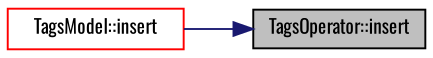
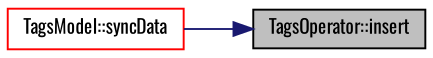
  digraph {
    rankdir=RL
    fontname=Oswald
    node [fontname=Oswald fontsize=10 shape=record style=filled]
    n1 [color=black fillcolor=grey75 fontcolor=black height=0.2 label="TagsOperator::insert" width=0.4]
-   n2 [color=red fillcolor=white height=0.2 label="TagsModel::insert" width=0.4]
+   n2 [color=red fillcolor=white height=0.2 label="TagsModel::syncData" width=0.4]
    n1 -> n2 [color=midnightblue dir=back fontname=Oswald fontsize=10 labelfontname=Helvetica labelfontsize=10 style=solid]
  }
